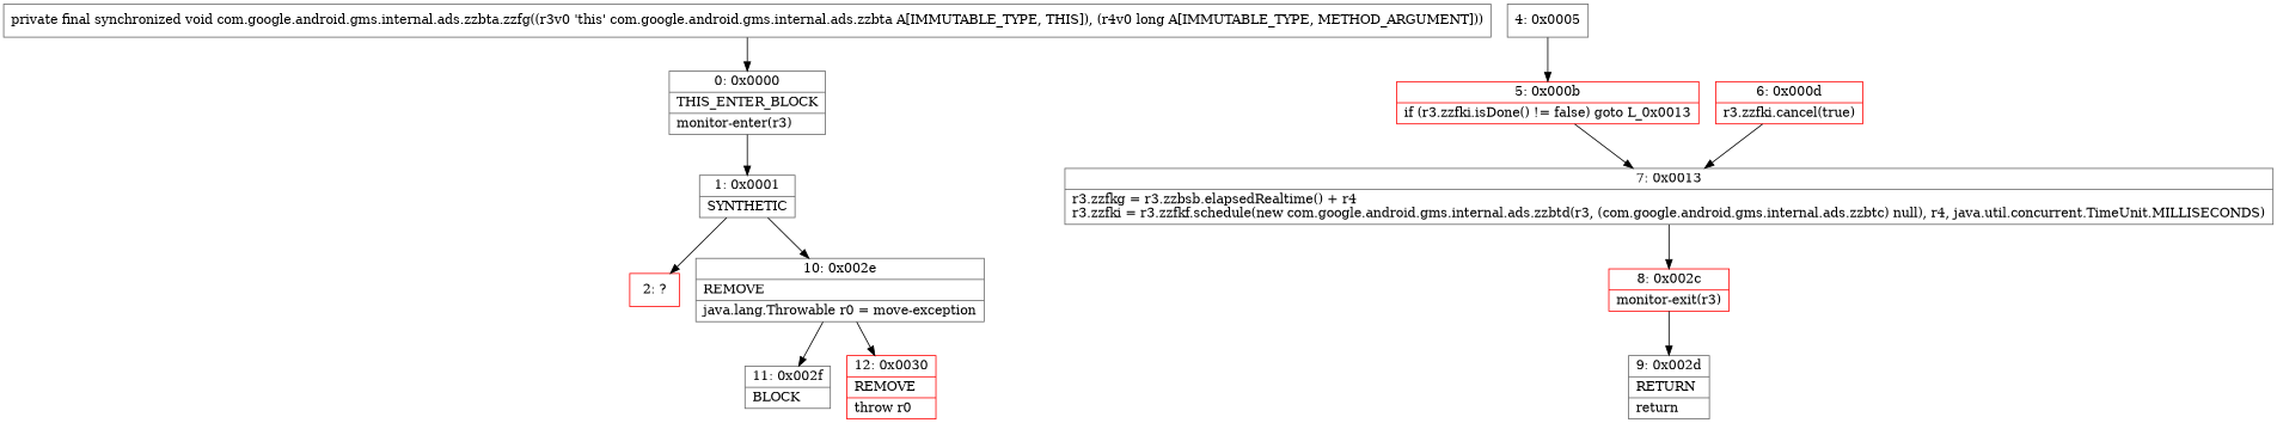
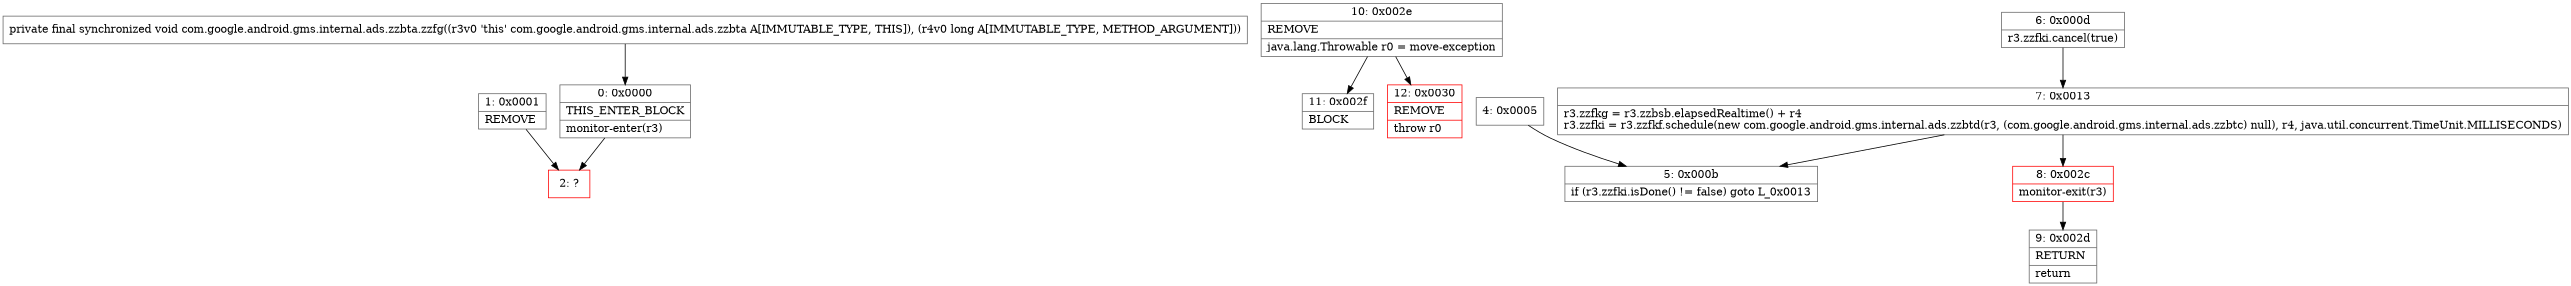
  digraph {
    node [color=gray40 shape=record]
    n1 [label="{0\:\ 0x0000|THIS_ENTER_BLOCK\l|monitor\-enter(r3)\l}"]
-   n2 [label="{1\:\ 0x0001|SYNTHETIC\l}"]
+   n2 [label="{1\:\ 0x0001|REMOVE\l}"]
    n3 [color=red label="{2\:\ ?}"]
    n4 [label="{10\:\ 0x002e|REMOVE\l|java.lang.Throwable r0 = move\-exception\l}"]
    n5 [label="{11\:\ 0x002f|BLOCK\l}"]
    n6 [color=red label="{12\:\ 0x0030|REMOVE\l|throw r0\l}"]
    n7 [label="{4\:\ 0x0005}"]
-   n8 [color=red label="{5\:\ 0x000b|if (r3.zzfki.isDone() != false) goto L_0x0013\l}"]
+   n8 [label="{5\:\ 0x000b|if (r3.zzfki.isDone() != false) goto L_0x0013\l}"]
    n9 [label="{7\:\ 0x0013|r3.zzfkg = r3.zzbsb.elapsedRealtime() + r4\lr3.zzfki = r3.zzfkf.schedule(new com.google.android.gms.internal.ads.zzbtd(r3, (com.google.android.gms.internal.ads.zzbtc) null), r4, java.util.concurrent.TimeUnit.MILLISECONDS)\l}"]
    n10 [color=red label="{8\:\ 0x002c|monitor\-exit(r3)\l}"]
-   n11 [color=red label="{6\:\ 0x000d|r3.zzfki.cancel(true)\l}"]
+   n11 [label="{6\:\ 0x000d|r3.zzfki.cancel(true)\l}"]
    n12 [label="{9\:\ 0x002d|RETURN\l|return\l}"]
    n13 [label="{private final synchronized void com.google.android.gms.internal.ads.zzbta.zzfg((r3v0 'this' com.google.android.gms.internal.ads.zzbta A[IMMUTABLE_TYPE, THIS]), (r4v0 long A[IMMUTABLE_TYPE, METHOD_ARGUMENT])) }"]
-   n1 -> n2
+   n1 -> n3
    n2 -> n3
-   n2 -> n4
    n4 -> n5
    n4 -> n6
    n7 -> n8
-   n8 -> n9
+   n9 -> n8
    n9 -> n10
    n10 -> n12
    n11 -> n9
    n13 -> n1
  }
